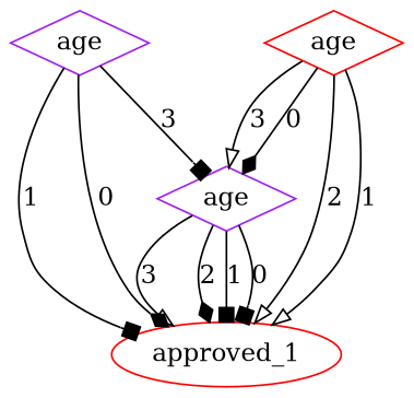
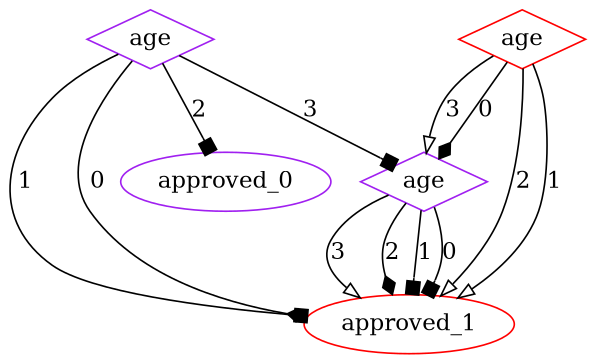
  digraph {
    node [color=purple shape=diamond]
    edge [arrowhead=box]
    n1 [label=approved_1 color=red shape=""]
+   n2 [label=approved_0 shape=""]
    n3 [label=age]
    n4 [label=age]
    n5 [label=age color=red]
    n3 -> n1 [label=3 arrowhead=onormal]
    n3 -> n1 [label=2 arrowhead=diamond]
    n3 -> n1 [label=1]
    n3 -> n1 [label=0]
    n4 -> n1 [label=1]
    n4 -> n1 [label=0 arrowhead=diamond]
+   n4 -> n2 [label=2]
    n4 -> n3 [label=3]
    n5 -> n1 [label=2 arrowhead=onormal]
    n5 -> n1 [label=1 arrowhead=onormal]
    n5 -> n3 [label=3 arrowhead=onormal]
    n5 -> n3 [label=0 arrowhead=diamond]
  }
